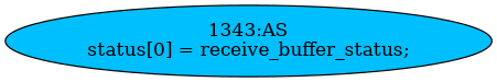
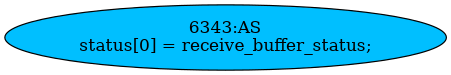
  strict digraph {
    rankdir=LR
-   n1 [ast="<pyverilog.vparser.ast.Assign object at 0x7fd7732621d0>" def_var="['status']" fillcolor=deepskyblue label="1343:AS\nstatus[0] = receive_buffer_status;" statements="[]" style=filled typ=Assign use_var="['receive_buffer_status']"]
+   n1 [ast="<pyverilog.vparser.ast.Assign object at 0x7fd7732621d0>" def_var="['status']" fillcolor=deepskyblue label="6343:AS\nstatus[0] = receive_buffer_status;" statements="[]" style=filled typ=Assign use_var="['receive_buffer_status']"]
  }
